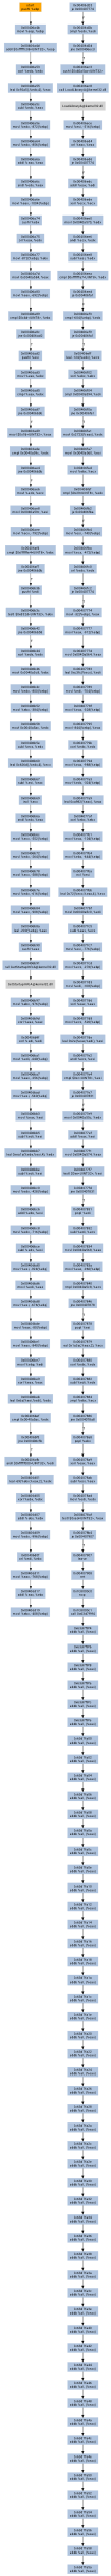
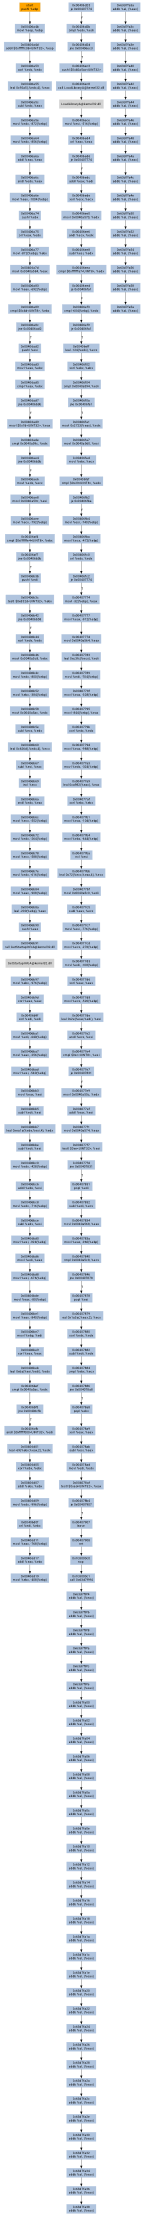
  digraph {
    fontname=Roboto
    node [color=lightsteelblue fillcolor=lightsteelblue fontname=Roboto shape=rectangle style=filled]
    edge [color="#000000" fontname=Roboto]
    n1 [color=lightgrey fillcolor=orange label="start\npushl %ebp"]
    n2 [label="0x00406a4b\nmovl %esp, %ebp"]
    n3 [label="0x00406a4d\naddl $0xfffffc08<UINT32>, %esp"]
    n4 [label="0x00406a53\nxorl %edx, %edx"]
    n5 [label="0x00406a55\nleal 0x92a5(,%edx,4), %eax"]
    n6 [label="0x00406a5c\nsubl %edx, %eax"]
    n7 [label="0x00406a5e\nmovl %edx, -872(%ebp)"]
    n8 [label="0x00406a64\nmovl %edx, -856(%ebp)"]
    n9 [label="0x00406a6a\naddl %eax, %eax"]
    n10 [label="0x00406a6c\nandl %edx, %eax"]
    n11 [label="0x00406a6e\nmovl %eax, -1004(%ebp)"]
    n12 [label="0x00406a74\npushl %ebx"]
    n13 [label="0x00406a75\norl %eax, %edx"]
    n14 [label="0x00406a77\nmovl -872(%ebp), %ebx"]
    n15 [label="0x00406a7d\nmovl 0x0040a584, %eax"]
    n16 [label="0x00406a83\nmovl %eax, -692(%ebp)"]
    n17 [label="0x00406a89\ncmpl $0x4d<UINT8>, %ebx"]
    n18 [label="0x00406a8c\njne 0x00406ad2"]
    n19 [label="0x00406ad2\npushl %esi"]
    n20 [label="0x00406ad3\nmovl %eax, %ebx"]
    n21 [label="0x00406ad5\ncmpl %eax, %ebx"]
    n22 [label="0x00406ad7\njne 0x00406b3b"]
    n23 [label="0x00406ad9\nmovl $0x7d<UINT32>, %eax"]
    n24 [label="0x00406ade\ncmpl 0x0040a59c, %edx"]
    n25 [label="0x00406ae4\njne 0x00406b3b"]
    n26 [label="0x00406ae6\nmovl %edx, %ecx"]
    n27 [label="0x00406ae8\nmovl 0x0040a59c, %esi"]
    n28 [label="0x00406aee\nmovl %ecx, -792(%ebp)"]
    n29 [label="0x00406af4\ncmpl $0xffffffe4<UINT8>, %ebx"]
    n30 [label="0x00406af7\njne 0x00406b3b"]
    n31 [label="0x00406b3b\npushl %edi"]
    n32 [label="0x00406b3c\ntestl $0xd52d<UINT32>, %ebx"]
    n33 [label="0x00406b42\njne 0x00406b58"]
    n34 [label="0x00406b44\nxorl %edx, %edx"]
    n35 [label="0x00406b46\nmovl 0x0040a5c8, %ebx"]
    n36 [label="0x00406b4c\nmovl %edx, -800(%ebp)"]
    n37 [label="0x00406b52\nmovl %ebx, -384(%ebp)"]
    n38 [label="0x00406b58\nmovl 0x0040a5ac, %edx"]
    n39 [label="0x00406b5e\nsubl %ecx, %edx"]
    n40 [label="0x00406b60\nleal 0x626d(,%edx,4), %ecx"]
    n41 [label="0x00406b67\nsubl %esi, %eax"]
    n42 [label="0x00406b69\nincl %ecx"]
    n43 [label="0x00406b6a\nandl %edx, %eax"]
    n44 [label="0x00406b6c\nmovl %ecx, -552(%ebp)"]
    n45 [label="0x00406b72\nmovl %edx, -264(%ebp)"]
    n46 [label="0x00406b78\nmovl %ecx, -588(%ebp)"]
    n47 [label="0x00406b7e\nmovl %edx, -616(%ebp)"]
    n48 [label="0x00406b84\nmovl %eax, -908(%ebp)"]
    n49 [label="0x00406b8a\nleal -200(%ebp), %eax"]
    n50 [label="0x00406b90\npushl %eax"]
    n51 [label="0x00406b91\ncall GetStartupInfoA@kernel32.dll"]
    n52 [color=lightgrey fillcolor=lightgrey label="GetStartupInfoA@kernel32.dll"]
    n53 [label="0x00406b97\nmovl %ebx, -976(%ebp)"]
    n54 [label="0x00406b9d\nxorl %eax, %eax"]
    n55 [label="0x00406b9f\nxorl %edi, %edi"]
    n56 [label="0x00406ba1\nmovl %edi, -440(%ebp)"]
    n57 [label="0x00406ba7\nmovl %eax, -256(%ebp)"]
    n58 [label="0x00406bad\nmovl %esi, -540(%ebp)"]
    n59 [label="0x00406bb3\nmovl %eax, %esi"]
    n60 [label="0x00406bb5\nsubl %edi, %esi"]
    n61 [label="0x00406bb7\nleal 0xea1a(%ebx,%esi,4), %edx"]
    n62 [label="0x00406bbe\nsubl %edi, %esi"]
    n63 [label="0x00406bc0\nmovl %edx, -428(%ebp)"]
    n64 [label="0x00406bc6\naddl %ebx, %esi"]
    n65 [label="0x00406bc8\nmovl %edx, -716(%ebp)"]
    n66 [label="0x00406bce\nsubl %edx, %esi"]
    n67 [label="0x00406bd0\nmovl %esi, -924(%ebp)"]
    n68 [label="0x00406bd6\nmovl %edi, %eax"]
    n69 [label="0x00406bd8\nmovl %esi, -676(%ebp)"]
    n70 [label="0x00406bde\nmovl %eax, -80(%ebp)"]
    n71 [label="0x00406be1\nmovl %eax, -840(%ebp)"]
    n72 [label="0x00406be7\nmovl %ebp, %edi"]
    n73 [label="0x00406be9\nxorl %eax, %eax"]
    n74 [label="0x00406beb\nleal 0x6a(%esi,%edi), %edx"]
    n75 [label="0x00406bef\ncmpl 0x0040a5ac, %edx"]
    n76 [label="0x00406bf5\njne 0x00406cfb"]
    n77 [label="0x00406cfb\nandl $0xfffff000<UINT32>, %edi"]
    n78 [label="0x00406d01\nleal -69(%ebx,%eax,2), %edx"]
    n79 [label="0x00406d05\nxorl %ebx, %ebx"]
    n80 [label="0x00406d07\naddl %ebx, %ebx"]
    n81 [label="0x00406d09\nmovl %edx, -996(%ebp)"]
    n82 [label="0x00406d0f\norl %edi, %ebx"]
    n83 [label="0x00406d11\nmovl %eax, -768(%ebp)"]
    n84 [label="0x00406d17\naddl %eax, %ebx"]
    n85 [label="0x00406d19\nmovl %ebx, -408(%ebp)"]
    n86 [label="0x00406d25\nje 0x00407774"]
    n87 [label="0x00406d2b\ncmpl %edx, %edi"]
    n88 [label="0x00406d2d\njne 0x00406ec3"]
    n89 [label="0x00406ec3\npushl $0x40a5ac<UINT32>"]
    n90 [label="0x00406ec8\ncall LoadLibraryA@kernel32.dll"]
    n91 [color=lightgrey fillcolor=lightgrey label="LoadLibraryA@kernel32.dll"]
    n92 [label="0x00406ece\nmovl %esi, -516(%ebp)"]
    n93 [label="0x00406ed4\norl %eax, %eax"]
    n94 [label="0x00406ed6\nje 0x00407774"]
    n95 [label="0x00406edc\naddl %eax, %edi"]
    n96 [label="0x00406ede\nxorl %ecx, %ecx"]
    n97 [label="0x00406ee0\nmovl 0x0040a570, %edx"]
    n98 [label="0x00406ee6\nandl %ecx, %edx"]
    n99 [label="0x00406ee8\nsubl %esi, %edx"]
    n100 [label="0x00406eea\ncmpl $0xffffffa7<UINT8>, %edx"]
    n101 [label="0x00406eed\nje 0x00406fa1"]
    n102 [label="0x00406ef3\ncmpl -604(%ebp), %edx"]
    n103 [label="0x00406ef9\nje 0x00406fa1"]
    n104 [label="0x00406eff\nleal -124(%edx), %ecx"]
    n105 [label="0x00406f02\nxorl %ebx, %ebx"]
    n106 [label="0x00406f04\ncmpl 0x0040a594, %edi"]
    n107 [label="0x00406f0a\njne 0x00406fa1"]
    n108 [label="0x00406fa1\nmovl 0x2723(%eax), %edx"]
    n109 [label="0x00406fa7\nmovl 0x0040a560, %esi"]
    n110 [label="0x00406fad\nmovl %ebx, %ecx"]
    n111 [label="0x00406faf\ncmpl $0x29<UINT8>, %edx"]
    n112 [label="0x00406fb2\nje 0x00406fba"]
    n113 [label="0x00406fb4\nmovl %esi, -740(%ebp)"]
    n114 [label="0x00406fba\nmovl %ecx, -472(%ebp)"]
    n115 [label="0x00406fc0\norl %edx, %edx"]
    n116 [label="0x00406fc2\nje 0x00407774"]
    n117 [label="0x00407774\nmovl -32(%ebp), %eax"]
    n118 [label="0x00407777\nmovl %eax, -912(%ebp)"]
    n119 [label="0x0040777d\nmovl 0x0040a564, %eax"]
    n120 [label="0x00407783\nleal 0xc3fc(%ecx), %edi"]
    n121 [label="0x00407789\nmovl %edi, -704(%ebp)"]
    n122 [label="0x0040778f\nmovl %eax, -328(%ebp)"]
    n123 [label="0x00407795\nmovl -844(%ebp), %eax"]
    n124 [label="0x0040779b\nxorl %edx, %edx"]
    n125 [label="0x0040779d\nmovl %eax, -988(%ebp)"]
    n126 [label="0x004077a3\nmovl %edx, -324(%ebp)"]
    n127 [label="0x004077a9\nleal 0xa982(%eax), %eax"]
    n128 [label="0x004077af\nxorl %ebx, %ebx"]
    n129 [label="0x004077b1\nmovl %eax, -104(%ebp)"]
    n130 [label="0x004077b4\nmovl %ebx, -644(%ebp)"]
    n131 [label="0x004077ba\nincl %esi"]
    n132 [label="0x004077bb\nleal 0x72(%ecx,%eax,4), %ecx"]
    n133 [label="0x004077bf\nmovl 0x0040a5c0, %edi"]
    n134 [label="0x004077c5\nsubl %eax, %ecx"]
    n135 [label="0x004077c7\nmovl %esi, -776(%ebp)"]
    n136 [label="0x004077cd\nmovl %ecx, -276(%ebp)"]
    n137 [label="0x004077d3\nmovl %edi, -108(%ebp)"]
    n138 [label="0x004077d6\nxorl %eax, %eax"]
    n139 [label="0x004077d8\nmovl %ecx, -520(%ebp)"]
    n140 [label="0x004077de\nleal 0x2e(%eax,%edi), %esi"]
    n141 [label="0x004077e2\nandl %ecx, %esi"]
    n142 [label="0x004077e4\ncmpl $0xc<UINT8>, %esi"]
    n143 [label="0x004077e7\nje 0x00407831"]
    n144 [label="0x004077e9\nmovl 0x0040a55c, %edx"]
    n145 [label="0x004077ef\naddl %eax, %esi"]
    n146 [label="0x004077f1\nmovl 0x0040a574, %eax"]
    n147 [label="0x004077f7\ntestl $0xe<UINT32>, %esi"]
    n148 [label="0x004077fd\njne 0x00407831"]
    n149 [label="0x00407831\npopl %edi"]
    n150 [label="0x00407832\nsubl %edi, %ecx"]
    n151 [label="0x00407834\nmovl 0x0040a568, %eax"]
    n152 [label="0x0040783a\nmovl %eax, -960(%ebp)"]
    n153 [label="0x00407840\ncmpl 0x0040a5c8, %ecx"]
    n154 [label="0x00407846\njne 0x00407878"]
    n155 [label="0x00407878\npopl %esi"]
    n156 [label="0x00407879\nleal 0x1a3a(,%eax,2), %ecx"]
    n157 [label="0x00407880\nxorl %edx, %edx"]
    n158 [label="0x00407882\nsubl %edi, %edx"]
    n159 [label="0x00407884\ncmpl %ebx, %ecx"]
    n160 [label="0x00407886\njne 0x004078a8"]
    n161 [label="0x004078a8\npopl %ebx"]
    n162 [label="0x004078a9\nxorl %eax, %eax"]
    n163 [label="0x004078ab\nsubl %esi, %eax"]
    n164 [label="0x004078ad\nmovl %edi, %edx"]
    n165 [label="0x004078af\ntestl $0xad<UINT32>, %eax"]
    n166 [label="0x004078b4\nje 0x00407907"]
    n167 [label="0x00407907\nleave "]
    n168 [label="0x00407908\nret"]
    n169 [label="0x7c8000c0\nnop "]
    n170 [label="0x7c8000c1\ncall 0x63d7f9f4"]
    n171 [label="0x63d7f9f4\naddb %al, (%eax)"]
    n172 [label="0x63d7f9f6\naddb %al, (%eax)"]
    n173 [label="0x63d7f9f8\naddb %al, (%eax)"]
    n174 [label="0x63d7f9fa\naddb %al, (%eax)"]
    n175 [label="0x63d7f9fc\naddb %al, (%eax)"]
    n176 [label="0x63d7f9fe\naddb %al, (%eax)"]
    n177 [label="0x63d7fa00\naddb %al, (%eax)"]
    n178 [label="0x63d7fa02\naddb %al, (%eax)"]
    n179 [label="0x63d7fa04\naddb %al, (%eax)"]
    n180 [label="0x63d7fa06\naddb %al, (%eax)"]
    n181 [label="0x63d7fa08\naddb %al, (%eax)"]
    n182 [label="0x63d7fa0a\naddb %al, (%eax)"]
    n183 [label="0x63d7fa0c\naddb %al, (%eax)"]
    n184 [label="0x63d7fa0e\naddb %al, (%eax)"]
    n185 [label="0x63d7fa10\naddb %al, (%eax)"]
    n186 [label="0x63d7fa12\naddb %al, (%eax)"]
    n187 [label="0x63d7fa14\naddb %al, (%eax)"]
    n188 [label="0x63d7fa16\naddb %al, (%eax)"]
    n189 [label="0x63d7fa18\naddb %al, (%eax)"]
    n190 [label="0x63d7fa1a\naddb %al, (%eax)"]
    n191 [label="0x63d7fa1c\naddb %al, (%eax)"]
    n192 [label="0x63d7fa1e\naddb %al, (%eax)"]
    n193 [label="0x63d7fa20\naddb %al, (%eax)"]
    n194 [label="0x63d7fa22\naddb %al, (%eax)"]
    n195 [label="0x63d7fa24\naddb %al, (%eax)"]
    n196 [label="0x63d7fa26\naddb %al, (%eax)"]
    n197 [label="0x63d7fa28\naddb %al, (%eax)"]
    n198 [label="0x63d7fa2a\naddb %al, (%eax)"]
    n199 [label="0x63d7fa2c\naddb %al, (%eax)"]
    n200 [label="0x63d7fa2e\naddb %al, (%eax)"]
    n201 [label="0x63d7fa30\naddb %al, (%eax)"]
    n202 [label="0x63d7fa32\naddb %al, (%eax)"]
    n203 [label="0x63d7fa34\naddb %al, (%eax)"]
    n204 [label="0x63d7fa36\naddb %al, (%eax)"]
    n205 [label="0x63d7fa38\naddb %al, (%eax)"]
    n206 [label="0x63d7fa3a\naddb %al, (%eax)"]
    n207 [label="0x63d7fa3c\naddb %al, (%eax)"]
    n208 [label="0x63d7fa3e\naddb %al, (%eax)"]
    n209 [label="0x63d7fa40\naddb %al, (%eax)"]
    n210 [label="0x63d7fa42\naddb %al, (%eax)"]
    n211 [label="0x63d7fa44\naddb %al, (%eax)"]
    n212 [label="0x63d7fa46\naddb %al, (%eax)"]
    n213 [label="0x63d7fa48\naddb %al, (%eax)"]
    n214 [label="0x63d7fa4a\naddb %al, (%eax)"]
    n215 [label="0x63d7fa4c\naddb %al, (%eax)"]
    n216 [label="0x63d7fa4e\naddb %al, (%eax)"]
    n217 [label="0x63d7fa50\naddb %al, (%eax)"]
    n218 [label="0x63d7fa52\naddb %al, (%eax)"]
    n219 [label="0x63d7fa54\naddb %al, (%eax)"]
    n220 [label="0x63d7fa56\naddb %al, (%eax)"]
    n221 [label="0x63d7fa58\naddb %al, (%eax)"]
    n222 [label="0x63d7fa5a\naddb %al, (%eax)"]
    n1 -> n2
    n2 -> n3
    n3 -> n4
    n4 -> n5
    n5 -> n6
    n6 -> n7
    n7 -> n8
    n8 -> n9
    n9 -> n10
    n10 -> n11
    n11 -> n12
    n12 -> n13
    n13 -> n14
    n14 -> n15
    n15 -> n16
    n16 -> n17
    n17 -> n18
    n18 -> n19 [label=T]
    n19 -> n20
    n20 -> n21
    n21 -> n22
    n22 -> n23 [label=F]
    n23 -> n24
    n24 -> n25
    n25 -> n26 [label=F]
    n26 -> n27
    n27 -> n28
    n28 -> n29
    n29 -> n30
    n30 -> n31 [label=T]
    n31 -> n32
    n32 -> n33
    n33 -> n34 [label=F]
    n34 -> n35
    n35 -> n36
    n36 -> n37
    n37 -> n38
    n38 -> n39
    n39 -> n40
    n40 -> n41
    n41 -> n42
    n42 -> n43
    n43 -> n44
    n44 -> n45
    n45 -> n46
    n46 -> n47
    n47 -> n48
    n48 -> n49
    n49 -> n50
    n50 -> n51
    n51 -> n52
    n52 -> n53
    n53 -> n54
    n54 -> n55
    n55 -> n56
    n56 -> n57
    n57 -> n58
    n58 -> n59
    n59 -> n60
    n60 -> n61
    n61 -> n62
    n62 -> n63
    n63 -> n64
    n64 -> n65
    n65 -> n66
    n66 -> n67
    n67 -> n68
    n68 -> n69
    n69 -> n70
    n70 -> n71
    n71 -> n72
    n72 -> n73
    n73 -> n74
    n74 -> n75
    n75 -> n76
    n76 -> n77 [label=T]
    n77 -> n78
    n78 -> n79
    n79 -> n80
    n80 -> n81
    n81 -> n82
    n82 -> n83
    n83 -> n84
    n84 -> n85
    n86 -> n87 [label=F]
    n87 -> n88
    n88 -> n89 [label=T]
    n89 -> n90
    n90 -> n91
    n91 -> n92
    n92 -> n93
    n93 -> n94
    n94 -> n95 [label=F]
    n95 -> n96
    n96 -> n97
    n97 -> n98
    n98 -> n99
    n99 -> n100
    n100 -> n101
    n101 -> n102 [label=F]
    n102 -> n103
    n103 -> n104 [label=T]
    n104 -> n105
    n105 -> n106
    n106 -> n107
    n107 -> n108 [label=T]
    n108 -> n109
    n109 -> n110
    n110 -> n111
    n111 -> n112
    n112 -> n113 [label=F]
    n113 -> n114
    n114 -> n115
    n115 -> n116
    n116 -> n117 [label=T]
    n117 -> n118
    n118 -> n119
    n119 -> n120
    n120 -> n121
    n121 -> n122
    n122 -> n123
    n123 -> n124
    n124 -> n125
    n125 -> n126
    n126 -> n127
    n127 -> n128
    n128 -> n129
    n129 -> n130
    n130 -> n131
    n131 -> n132
    n132 -> n133
    n133 -> n134
    n134 -> n135
    n135 -> n136
    n136 -> n137
    n137 -> n138
    n138 -> n139
    n139 -> n140
    n140 -> n141
    n141 -> n142
    n142 -> n143
    n143 -> n144 [label=F]
    n144 -> n145
    n145 -> n146
    n146 -> n147
    n147 -> n148
    n148 -> n149 [label=T]
    n149 -> n150
    n150 -> n151
    n151 -> n152
    n152 -> n153
    n153 -> n154
    n154 -> n155 [label=T]
    n155 -> n156
    n156 -> n157
    n157 -> n158
    n158 -> n159
    n159 -> n160
    n160 -> n161 [label=T]
    n161 -> n162
    n162 -> n163
    n163 -> n164
    n164 -> n165
    n165 -> n166
    n166 -> n167 [label=T]
    n167 -> n168
    n168 -> n169
    n169 -> n170
    n170 -> n171
    n171 -> n172
    n172 -> n173
    n173 -> n174
    n174 -> n175
    n175 -> n176
    n176 -> n177
    n177 -> n178
    n178 -> n179
    n179 -> n180
    n180 -> n181
    n181 -> n182
    n182 -> n183
    n183 -> n184
    n184 -> n185
    n185 -> n186
    n186 -> n187
    n187 -> n188
    n188 -> n189
    n189 -> n190
    n190 -> n191
    n191 -> n192
    n192 -> n193
    n193 -> n194
    n194 -> n195
    n195 -> n196
    n196 -> n197
    n197 -> n198
    n198 -> n199
    n199 -> n200
    n200 -> n201
    n201 -> n202
    n202 -> n203
    n203 -> n204
    n204 -> n205
-   n205 -> n206
    n206 -> n207
    n207 -> n208
    n208 -> n209
    n209 -> n210
    n210 -> n211
    n211 -> n212
    n212 -> n213
    n213 -> n214
    n214 -> n215
    n215 -> n216
    n216 -> n217
    n217 -> n218
    n218 -> n219
    n219 -> n220
    n220 -> n221
    n221 -> n222
  }
